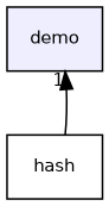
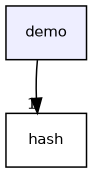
  digraph {
    compound=true
    node [fontname=Helvetica fontsize=10 shape=box]
    n1 [fillcolor="#eeeeff" label=demo pencolor=black style=filled]
    n2 [label=hash]
-   n2 -> n1 [headlabel=1 labeldistance=1.5 labelfontname=Helvetica labelfontsize=10]
+   n1 -> n2 [headlabel=1 labeldistance=1.5 labelfontname=Helvetica labelfontsize=10]
  }
